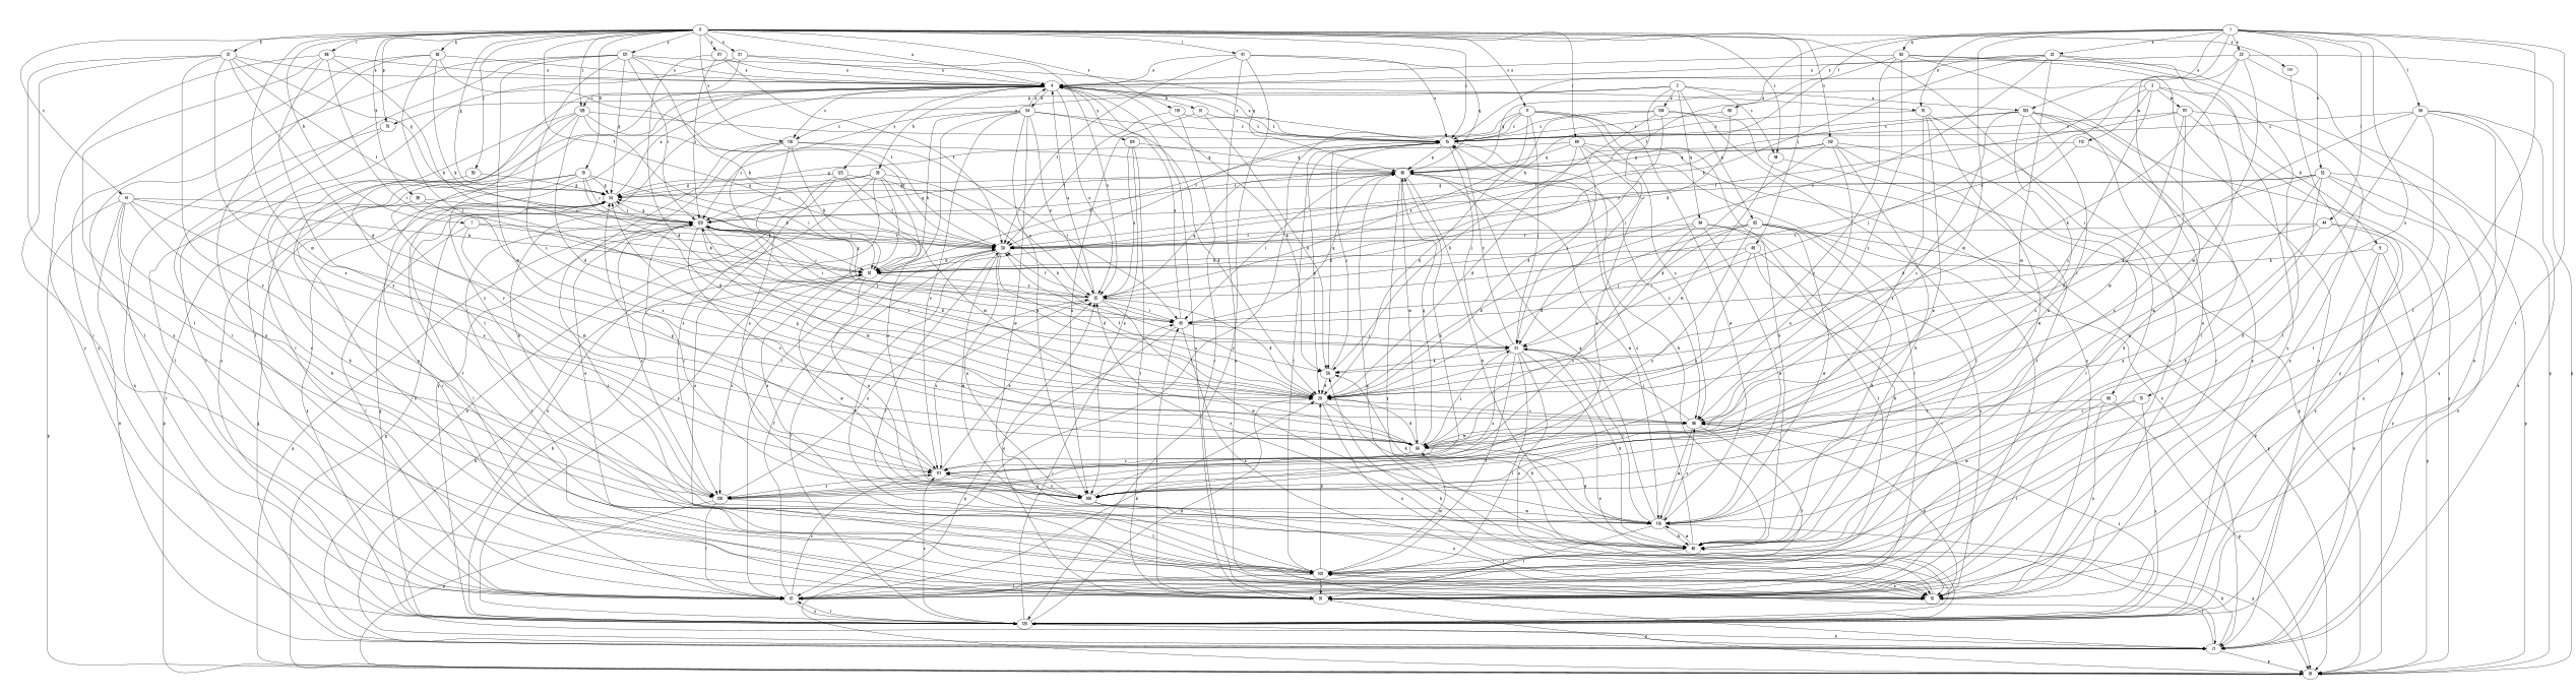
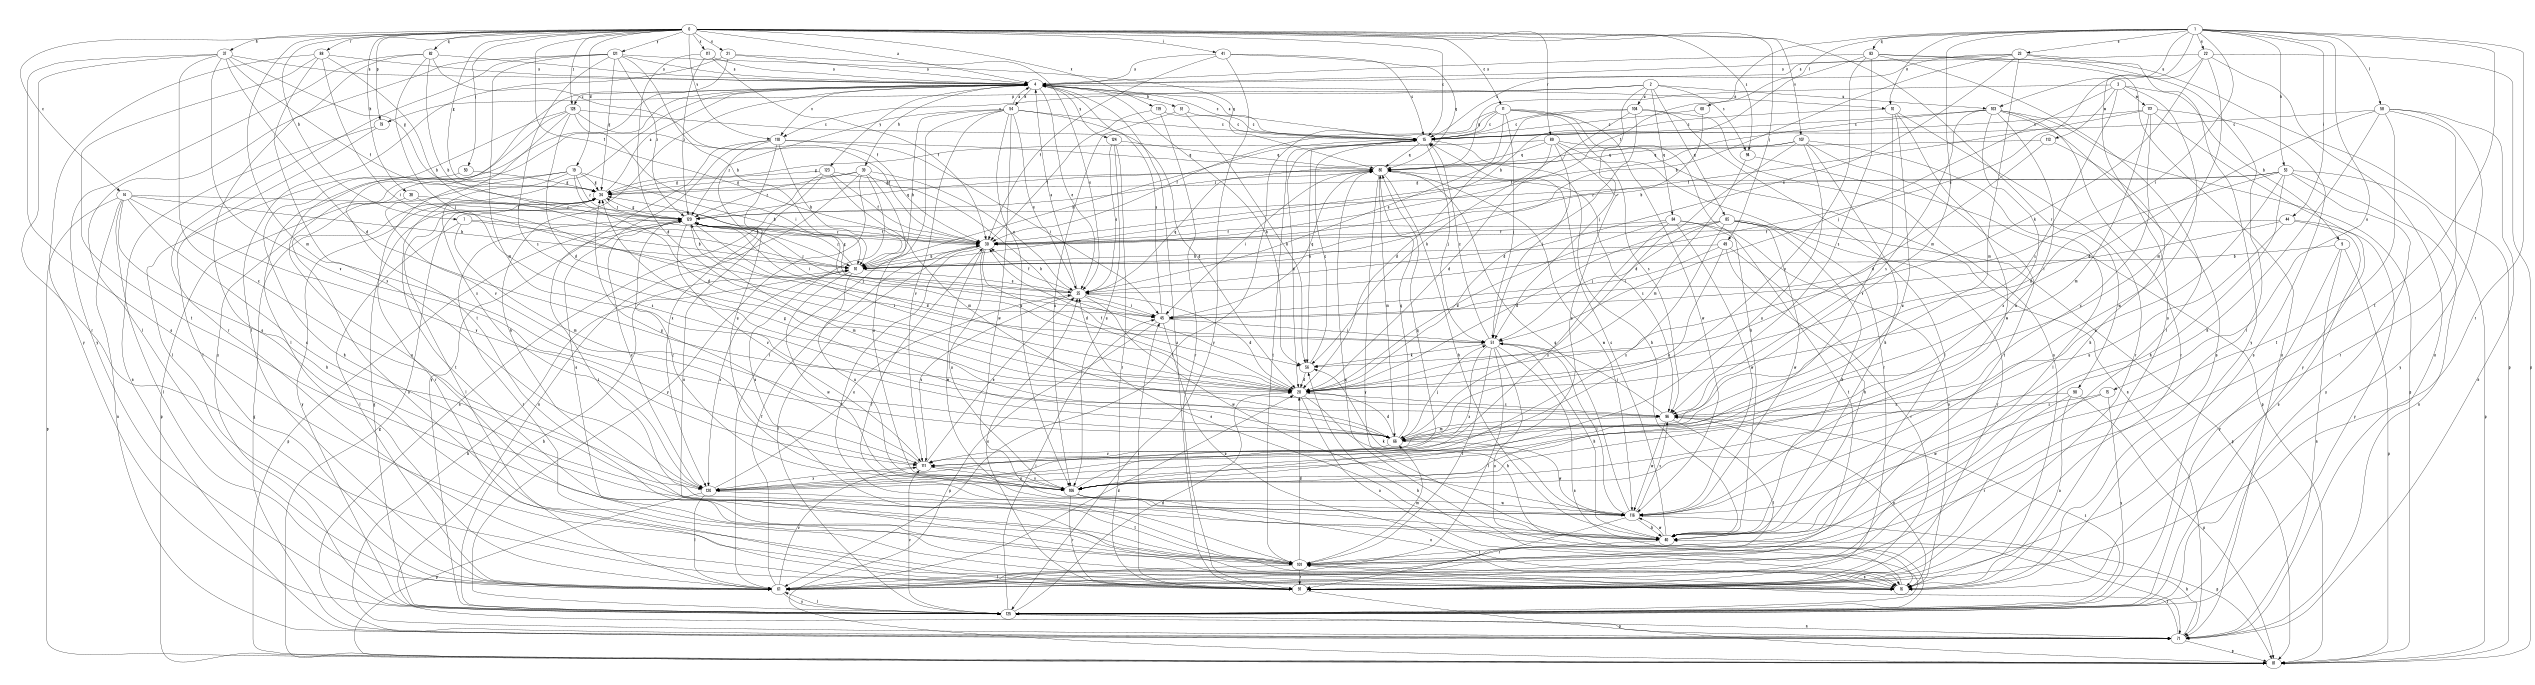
  strict digraph {
    fontname=Oswald
    node [fontname=Oswald]
    edge [fontname=Oswald]
    0
    4
    7
    11
    14
    15
    19
    21
    30
    34
    37
    38
    41
    49
    50
    66
    79
    82
    88
    89
    90
    94
    107
    110
    117
    119
    121
-   122
    128
    70
    25
    39
    54
    55
    56
    61
    120
    123
    124
    125
    10
    51
    96
    116
    20
    40
    71
    81
    129
    111
    101
    86
    91
    106
    76
    45
    1
    22
    23
    44
    53
    58
    60
    75
    83
    103
    2
    84
    85
    104
    3
    9
    112
    113
    0 -> 4 [label=a]
    0 -> 7 [label=b]
    0 -> 11 [label=c]
    0 -> 14 [label=c]
    0 -> 15 [label=c]
    0 -> 19 [label=d]
    0 -> 21 [label=e]
    0 -> 30 [label=f]
    0 -> 34 [label=g]
    0 -> 37 [label=h]
    0 -> 38 [label=h]
    0 -> 41 [label=i]
    0 -> 49 [label=j]
    0 -> 50 [label=j]
    0 -> 66 [label=m]
    0 -> 79 [label=p]
    0 -> 82 [label=q]
    0 -> 88 [label=r]
    0 -> 89 [label=r]
    0 -> 90 [label=r]
    0 -> 94 [label=s]
    0 -> 107 [label=v]
    0 -> 110 [label=v]
    0 -> 117 [label=x]
    0 -> 119 [label=x]
    0 -> 121 [label=y]
-   0 -> 122 [label=y]
    0 -> 128 [label=z]
    4 -> 15 [label=c]
    4 -> 110 [label=v]
    4 -> 128 [label=z]
    4 -> 70 [label=n]
    4 -> 25 [label=e]
    4 -> 39 [label=h]
    4 -> 54 [label=k]
    4 -> 55 [label=k]
    4 -> 56 [label=k]
    4 -> 61 [label=l]
    4 -> 120 [label=x]
    4 -> 123 [label=y]
    4 -> 124 [label=y]
    4 -> 125 [label=y]
    7 -> 30 [label=f]
    7 -> 66 [label=m]
    7 -> 61 [label=l]
    7 -> 10 [label=b]
    11 -> 15 [label=c]
    11 -> 30 [label=f]
    11 -> 61 [label=l]
    11 -> 51 [label=j]
    11 -> 96 [label=s]
    11 -> 116 [label=w]
    11 -> 20 [label=d]
    11 -> 40 [label=h]
    14 -> 61 [label=l]
    14 -> 120 [label=x]
    14 -> 10 [label=b]
    14 -> 40 [label=h]
    14 -> 71 [label=n]
    14 -> 81 [label=p]
    14 -> 129 [label=z]
    14 -> 111 [label=v]
    15 -> 4 [label=a]
    15 -> 56 [label=k]
    15 -> 10 [label=b]
    15 -> 51 [label=j]
    15 -> 20 [label=d]
    15 -> 40 [label=h]
    15 -> 101 [label=t]
    15 -> 86 [label=q]
    19 -> 34 [label=g]
    19 -> 10 [label=b]
    19 -> 20 [label=d]
    19 -> 81 [label=p]
    19 -> 129 [label=z]
    19 -> 101 [label=t]
    19 -> 91 [label=r]
    21 -> 4 [label=a]
    21 -> 25 [label=e]
    21 -> 61 [label=l]
    21 -> 101 [label=t]
    30 -> 10 [label=b]
    30 -> 116 [label=w]
    30 -> 20 [label=d]
    30 -> 129 [label=z]
    30 -> 101 [label=t]
    30 -> 106 [label=u]
    34 -> 4 [label=a]
    34 -> 61 [label=l]
    34 -> 125 [label=y]
    34 -> 129 [label=z]
    37 -> 4 [label=a]
    37 -> 30 [label=f]
    37 -> 34 [label=g]
    37 -> 120 [label=x]
    37 -> 20 [label=d]
    37 -> 111 [label=v]
    37 -> 91 [label=r]
    37 -> 76 [label=o]
    38 -> 96 [label=s]
    38 -> 129 [label=z]
    38 -> 76 [label=o]
    41 -> 4 [label=a]
    41 -> 15 [label=c]
    41 -> 30 [label=f]
    41 -> 125 [label=y]
-   41 -> 71 [label=n]
    41 -> 86 [label=q]
    49 -> 10 [label=b]
    49 -> 40 [label=h]
    49 -> 111 [label=v]
    49 -> 91 [label=r]
    49 -> 45 [label=i]
    50 -> 34 [label=g]
    50 -> 40 [label=h]
    66 -> 34 [label=g]
    66 -> 51 [label=j]
    66 -> 116 [label=w]
    66 -> 20 [label=d]
    66 -> 111 [label=v]
    66 -> 86 [label=q]
    79 -> 61 [label=l]
    79 -> 71 [label=n]
    82 -> 4 [label=a]
    82 -> 30 [label=f]
    82 -> 125 [label=y]
    82 -> 10 [label=b]
    82 -> 51 [label=j]
    82 -> 76 [label=o]
    88 -> 4 [label=a]
    88 -> 120 [label=x]
    88 -> 125 [label=y]
    88 -> 10 [label=b]
    88 -> 101 [label=t]
    88 -> 45 [label=i]
    89 -> 34 [label=g]
    89 -> 51 [label=j]
    89 -> 20 [label=d]
    89 -> 71 [label=n]
    89 -> 86 [label=q]
    89 -> 91 [label=r]
    89 -> 106 [label=u]
    90 -> 96 [label=s]
    90 -> 81 [label=p]
    90 -> 91 [label=r]
    90 -> 76 [label=o]
    94 -> 66 [label=m]
    94 -> 81 [label=p]
    107 -> 61 [label=l]
    107 -> 20 [label=d]
    107 -> 40 [label=h]
    107 -> 129 [label=z]
    107 -> 101 [label=t]
    107 -> 86 [label=q]
    107 -> 106 [label=u]
    110 -> 120 [label=x]
    110 -> 125 [label=y]
    110 -> 10 [label=b]
    110 -> 86 [label=q]
    110 -> 106 [label=u]
    110 -> 76 [label=o]
    110 -> 45 [label=i]
    117 -> 4 [label=a]
    117 -> 30 [label=f]
    117 -> 20 [label=d]
    117 -> 129 [label=z]
    119 -> 15 [label=c]
    119 -> 30 [label=f]
    119 -> 91 [label=r]
    121 -> 4 [label=a]
    121 -> 34 [label=g]
    121 -> 66 [label=m]
    121 -> 61 [label=l]
    121 -> 10 [label=b]
    121 -> 96 [label=s]
    121 -> 129 [label=z]
    121 -> 86 [label=q]
    121 -> 91 [label=r]
-   122 -> 81 [label=p]
    128 -> 15 [label=c]
    128 -> 30 [label=f]
    128 -> 61 [label=l]
    128 -> 20 [label=d]
    128 -> 111 [label=v]
    128 -> 76 [label=o]
    128 -> 45 [label=i]
    70 -> 15 [label=c]
    70 -> 116 [label=w]
    70 -> 111 [label=v]
    70 -> 91 [label=r]
    70 -> 106 [label=u]
    25 -> 4 [label=a]
    25 -> 30 [label=f]
    25 -> 34 [label=g]
    25 -> 116 [label=w]
    25 -> 20 [label=d]
    25 -> 129 [label=z]
    25 -> 111 [label=v]
    25 -> 86 [label=q]
    25 -> 45 [label=i]
    39 -> 34 [label=g]
    39 -> 25 [label=e]
    39 -> 125 [label=y]
    39 -> 71 [label=n]
    39 -> 129 [label=z]
    39 -> 106 [label=u]
    39 -> 76 [label=o]
    54 -> 4 [label=a]
    54 -> 15 [label=c]
    54 -> 25 [label=e]
    54 -> 61 [label=l]
    54 -> 10 [label=b]
    54 -> 116 [label=w]
    54 -> 20 [label=d]
    54 -> 129 [label=z]
    54 -> 111 [label=v]
    54 -> 106 [label=u]
    55 -> 15 [label=c]
    55 -> 56 [label=k]
    55 -> 106 [label=u]
    56 -> 15 [label=c]
    56 -> 20 [label=d]
    61 -> 30 [label=f]
    61 -> 125 [label=y]
    61 -> 20 [label=d]
    61 -> 111 [label=v]
    120 -> 25 [label=e]
    120 -> 61 [label=l]
    120 -> 81 [label=p]
    120 -> 101 [label=t]
    123 -> 30 [label=f]
    123 -> 34 [label=g]
    123 -> 66 [label=m]
    123 -> 56 [label=k]
    123 -> 71 [label=n]
    123 -> 76 [label=o]
    124 -> 25 [label=e]
    124 -> 86 [label=q]
    124 -> 91 [label=r]
    124 -> 106 [label=u]
    125 -> 30 [label=f]
    125 -> 34 [label=g]
    125 -> 56 [label=k]
    125 -> 61 [label=l]
    125 -> 10 [label=b]
    125 -> 96 [label=s]
    125 -> 20 [label=d]
    125 -> 71 [label=n]
    125 -> 111 [label=v]
    125 -> 45 [label=i]
    10 -> 25 [label=e]
    10 -> 120 [label=x]
    10 -> 116 [label=w]
+   10 -> 129 [label=z]
    10 -> 106 [label=u]
    51 -> 15 [label=c]
    51 -> 56 [label=k]
    51 -> 61 [label=l]
    51 -> 120 [label=x]
    51 -> 40 [label=h]
    51 -> 71 [label=n]
    51 -> 101 [label=t]
    51 -> 76 [label=o]
    96 -> 66 [label=m]
    96 -> 61 [label=l]
    96 -> 51 [label=j]
    96 -> 116 [label=w]
    96 -> 76 [label=o]
    116 -> 56 [label=k]
    116 -> 51 [label=j]
    116 -> 96 [label=s]
    116 -> 40 [label=h]
    116 -> 81 [label=p]
    116 -> 86 [label=q]
    116 -> 91 [label=r]
    20 -> 30 [label=f]
    20 -> 96 [label=s]
    20 -> 40 [label=h]
    20 -> 129 [label=z]
    20 -> 76 [label=o]
    40 -> 15 [label=c]
    40 -> 25 [label=e]
    40 -> 116 [label=w]
    40 -> 129 [label=z]
    40 -> 101 [label=t]
    71 -> 34 [label=g]
    71 -> 10 [label=b]
    71 -> 40 [label=h]
    71 -> 81 [label=p]
    71 -> 101 [label=t]
    81 -> 34 [label=g]
    129 -> 30 [label=f]
    129 -> 34 [label=g]
    129 -> 66 [label=m]
    129 -> 120 [label=x]
    129 -> 51 [label=j]
    129 -> 20 [label=d]
    129 -> 81 [label=p]
    129 -> 111 [label=v]
    129 -> 86 [label=q]
    129 -> 91 [label=r]
    129 -> 45 [label=i]
    111 -> 34 [label=g]
    111 -> 25 [label=e]
    111 -> 120 [label=x]
    111 -> 106 [label=u]
    101 -> 4 [label=k]
    101 -> 30 [label=f]
    101 -> 66 [label=m]
    101 -> 61 [label=l]
    101 -> 20 [label=d]
    101 -> 91 [label=r]
    101 -> 76 [label=o]
    86 -> 34 [label=g]
    86 -> 66 [label=m]
    86 -> 125 [label=y]
    86 -> 96 [label=s]
    86 -> 116 [label=w]
    86 -> 40 [label=h]
    86 -> 45 [label=i]
    91 -> 4 [label=a]
    91 -> 25 [label=e]
    91 -> 81 [label=p]
    91 -> 45 [label=i]
    106 -> 116 [label=w]
    106 -> 129 [label=z]
    106 -> 111 [label=v]
    106 -> 86 [label=q]
+   106 -> 91 [label=r]
    106 -> 76 [label=o]
    76 -> 86 [label=q]
    45 -> 4 [label=a]
    45 -> 51 [label=j]
    45 -> 81 [label=p]
    45 -> 86 [label=q]
    45 -> 76 [label=o]
    1 -> 30 [label=f]
    1 -> 66 [label=m]
    1 -> 70 [label=n]
    1 -> 101 [label=t]
    1 -> 91 [label=r]
    1 -> 76 [label=o]
+   1 -> 45 [label=i]
    1 -> 22 [label=e]
    1 -> 23 [label=e]
    1 -> 44 [label=i]
    1 -> 53 [label=k]
    1 -> 58 [label=l]
    1 -> 60 [label=l]
    1 -> 75 [label=o]
    1 -> 83 [label=q]
    1 -> 103 [label=u]
    22 -> 4 [label=a]
    22 -> 66 [label=m]
    22 -> 25 [label=e]
    22 -> 56 [label=k]
    22 -> 71 [label=n]
    22 -> 81 [label=p]
    23 -> 4 [label=a]
    23 -> 15 [label=c]
    23 -> 66 [label=m]
    23 -> 25 [label=e]
    23 -> 61 [label=l]
    23 -> 10 [label=b]
    23 -> 81 [label=p]
    44 -> 30 [label=f]
    44 -> 125 [label=y]
    44 -> 106 [label=u]
    44 -> 76 [label=o]
    44 -> 45 [label=i]
    53 -> 34 [label=g]
    53 -> 125 [label=y]
    53 -> 20 [label=d]
    53 -> 40 [label=h]
    53 -> 71 [label=n]
    53 -> 81 [label=p]
    53 -> 129 [label=z]
    53 -> 106 [label=u]
    58 -> 15 [label=c]
    58 -> 125 [label=y]
    58 -> 20 [label=d]
    58 -> 40 [label=h]
    58 -> 71 [label=n]
    58 -> 101 [label=t]
    58 -> 91 [label=r]
    60 -> 15 [label=c]
    60 -> 10 [label=b]
    75 -> 125 [label=y]
    75 -> 96 [label=s]
    75 -> 116 [label=w]
    83 -> 4 [label=a]
    83 -> 61 [label=l]
    83 -> 125 [label=y]
    83 -> 10 [label=b]
    83 -> 96 [label=s]
    83 -> 71 [label=n]
    83 -> 111 [label=v]
    103 -> 15 [label=c]
    103 -> 30 [label=f]
    103 -> 120 [label=x]
    103 -> 96 [label=s]
    103 -> 81 [label=p]
    103 -> 91 [label=r]
    103 -> 106 [label=u]
    103 -> 76 [label=o]
    2 -> 79 [label=p]
    2 -> 94 [label=s]
    2 -> 110 [label=v]
    2 -> 51 [label=j]
    2 -> 103 [label=u]
    2 -> 84 [label=q]
    2 -> 85 [label=q]
    2 -> 104 [label=u]
    84 -> 30 [label=f]
    84 -> 120 [label=x]
    84 -> 116 [label=w]
    84 -> 20 [label=d]
    84 -> 101 [label=t]
    84 -> 76 [label=o]
    85 -> 30 [label=f]
    85 -> 120 [label=x]
    85 -> 51 [label=j]
    85 -> 116 [label=w]
    85 -> 20 [label=d]
    85 -> 40 [label=h]
    85 -> 81 [label=p]
    85 -> 91 [label=r]
    104 -> 15 [label=c]
    104 -> 25 [label=e]
    104 -> 56 [label=k]
    104 -> 61 [label=l]
    104 -> 20 [label=d]
    104 -> 76 [label=o]
    3 -> 51 [label=j]
    3 -> 96 [label=s]
    3 -> 116 [label=w]
    3 -> 86 [label=q]
    3 -> 9 [label=b]
    3 -> 112 [label=w]
    3 -> 113 [label=w]
    9 -> 125 [label=y]
    9 -> 10 [label=b]
    9 -> 71 [label=n]
    9 -> 81 [label=p]
    112 -> 15 [label=c]
    112 -> 30 [label=f]
    112 -> 66 [label=m]
    112 -> 120 [label=x]
    112 -> 125 [label=y]
    112 -> 76 [label=o]
    113 -> 20 [label=d]
    113 -> 40 [label=h]
    113 -> 86 [label=q]
  }
